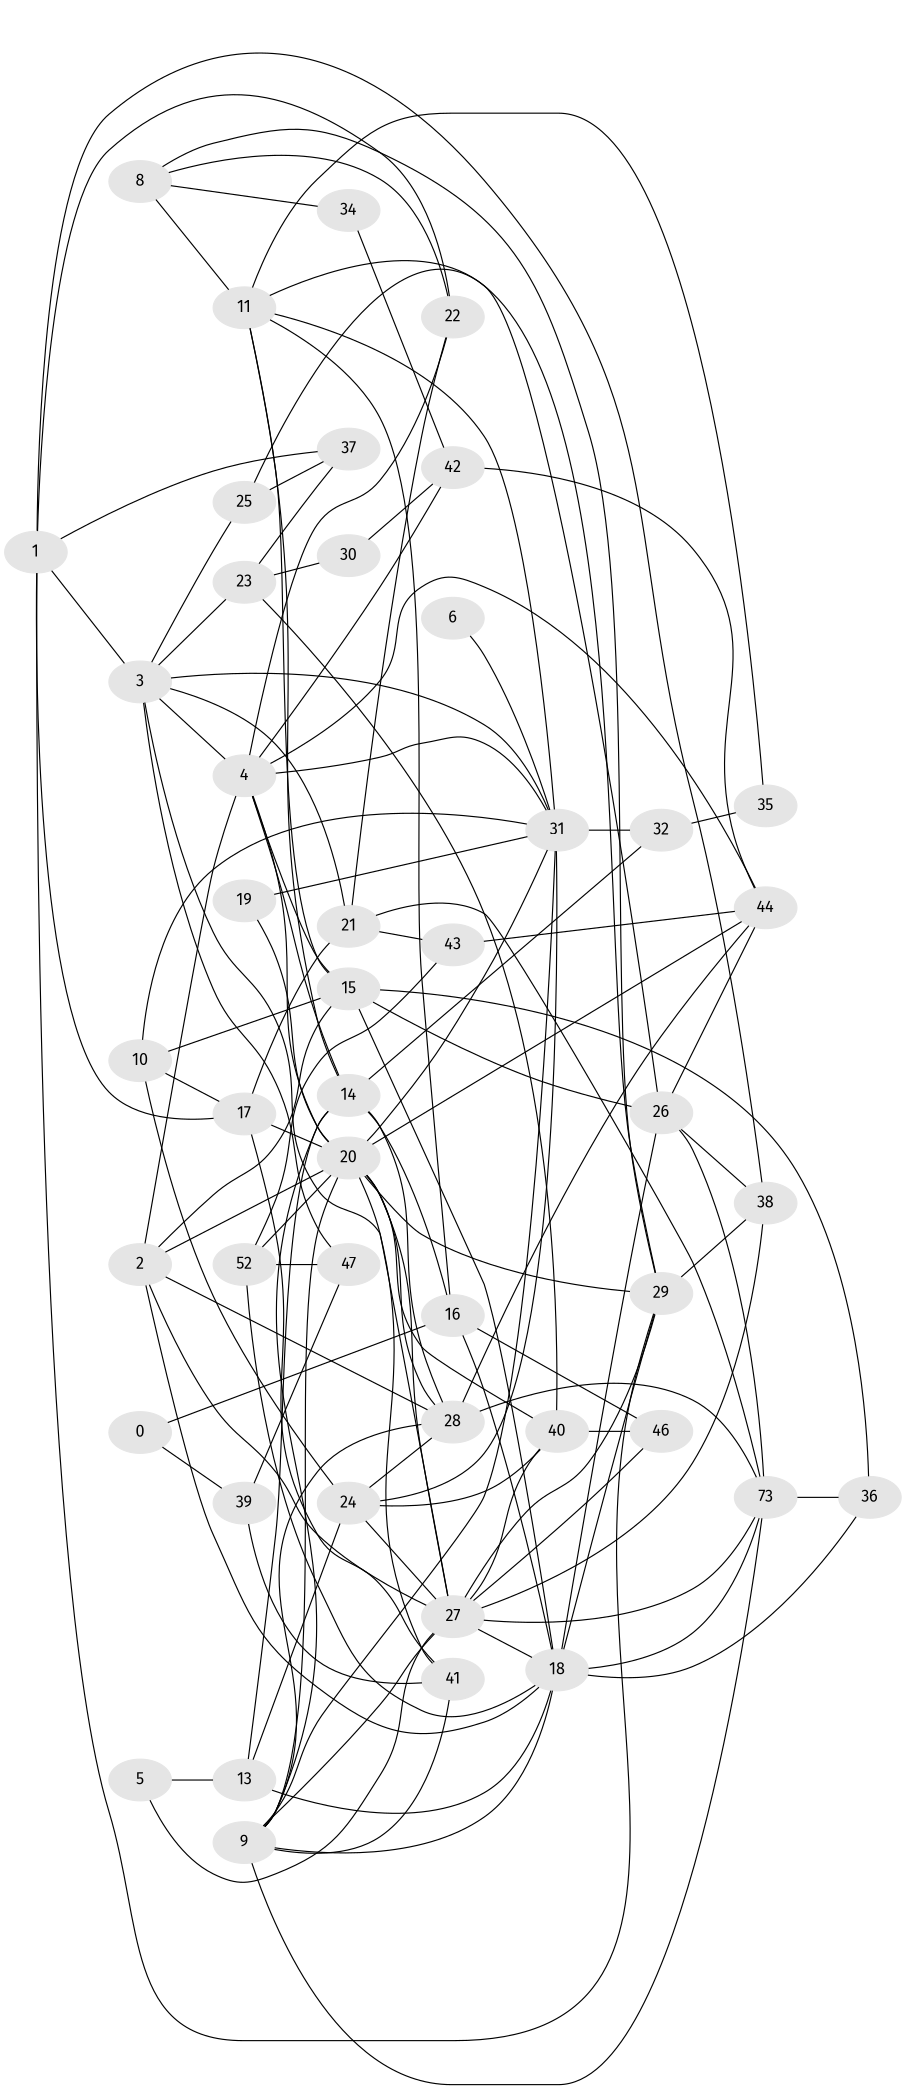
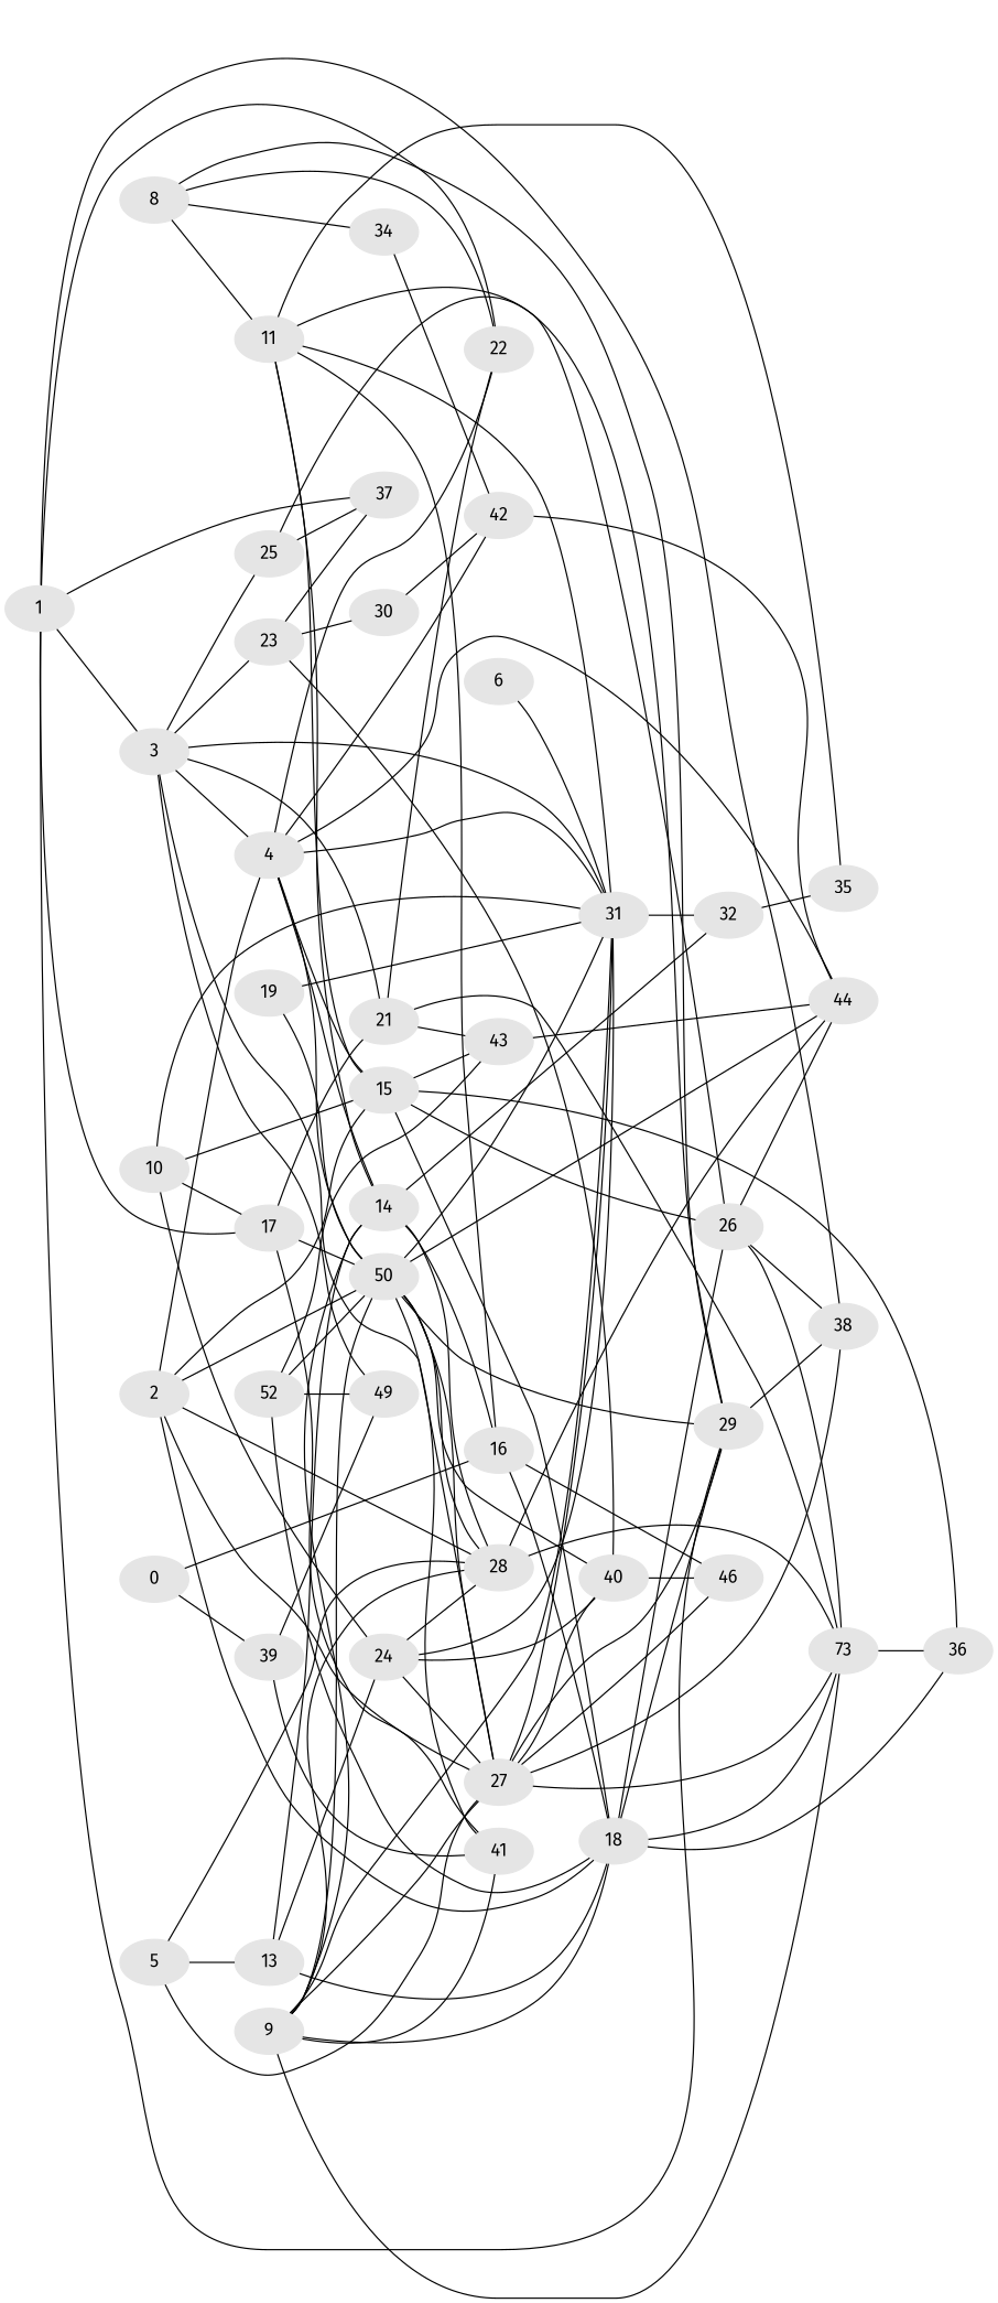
  graph {
    fontname="Fira Sans"
    rankdir=LR
    node [color=gray90 fontname="Fira Sans" style=filled]
    edge [fontname="Fira Sans" weight=1.0]
    1
    3
    17
    22
    29
    37
    38
    4
    27
    21
    23
    25
    31
-   47
-   20
+   47 [label=49]
+   20 [label=50]
    41
    2
    15
    18
    28
    14
    42
    44
    43
    26
    36
    n27 [label=73]
    40
    46
    30
    32
    16
    5
    13
    24
    6
    n37 [label=0]
    39
    8
    11
    34
    35
    9
    10
    n45 [label=52]
    19
    1 -- 3
    1 -- 17
    1 -- 22
    1 -- 29
    1 -- 37
    1 -- 38
    3 -- 4
    3 -- 27
    3 -- 21
    3 -- 23
    3 -- 25
    3 -- 31
    3 -- 47
    17 -- 21
    17 -- 20
    17 -- 41
    29 -- 38
    4 -- 22
    4 -- 31
    4 -- 20 [weight=2.0]
    4 -- 15
    4 -- 14
    4 -- 42
    4 -- 44
    27 -- 29 [weight=2.0]
    27 -- 38
-   27 -- 18 [weight=2.0]
+   27 -- 31 [weight=2.0]
    27 -- n27
    27 -- 40
    27 -- 46
    21 -- 22
    21 -- 43
    21 -- n27
    23 -- 37
    23 -- 40
    23 -- 30
    25 -- 37
    25 -- 26
    31 -- 32
    20 -- 29
    20 -- 27 [weight=3.0]
    20 -- 31
    20 -- 41
    20 -- 28
    20 -- 44
    20 -- 40
    2 -- 4
    2 -- 27
    2 -- 20
    2 -- 15 [weight=2.0]
    2 -- 18
    2 -- 28 [weight=2.0]
    15 -- 18
+   15 -- 43
    15 -- 26
    15 -- 36
    18 -- 29
    18 -- 26
    18 -- 36
    18 -- n27
    28 -- 44
    28 -- n27
    14 -- 28
    14 -- 32
    14 -- 16
    42 -- 44
    43 -- 44
    26 -- 38
    26 -- 44
    26 -- n27
    n27 -- 36
    40 -- 46
    30 -- 42
    32 -- 35
    16 -- 18
    16 -- 46
    5 -- 27 [weight=2.0]
+   5 -- 28 [weight=2.0]
    5 -- 13
    13 -- 18
    13 -- 14
    13 -- 24
    24 -- 27
    24 -- 31
    24 -- 28 [weight=2.0]
    24 -- 40
    6 -- 31
    n37 -- 16
    n37 -- 39
    39 -- 47
    39 -- 41
    8 -- 22
    8 -- 29
    8 -- 11
    8 -- 34
    11 -- 29
    11 -- 31
    11 -- 15
    11 -- 14
    11 -- 16
    11 -- 35
    34 -- 42
    9 -- 27
    9 -- 31
    9 -- 20 [weight=2.0]
    9 -- 41
    9 -- 18 [weight=2.0]
    9 -- 28
    9 -- 14
    9 -- n27
    10 -- 17
    10 -- 31
    10 -- 15
    10 -- 24
    n45 -- 47
    n45 -- 20
    n45 -- 18
    n45 -- 43
    19 -- 31
    19 -- 20
  }
